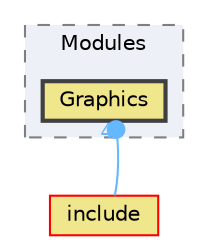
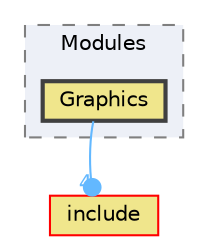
  digraph {
    compound=true
    node [fillcolor=khaki fontname=Helvetica fontsize=10 shape=box]
    n1 [color=grey25 height=0.2 label=Graphics style="filled,bold" width=0.4]
    n2 [color=red height=0.2 label=include style=filled width=0.4]
    subgraph cluster_1 {
      bgcolor="#edf0f7"
      fontname=Helvetica
      fontsize=10
      label=Modules
      pencolor=grey50
      style="filled,dashed"
      n1
    }
-   n2 -> n1 [color=steelblue1 fontcolor=steelblue1 fontname=Helvetica fontsize=10 headlabel=4 labeldistance=1.5 labelfontname=Helvetica labelfontsize=10 arrowhead=dot]
+   n1 -> n2 [color=steelblue1 fontcolor=steelblue1 fontname=Helvetica fontsize=10 headlabel=4 labeldistance=1.5 labelfontname=Helvetica labelfontsize=10 arrowhead=dot]
  }
